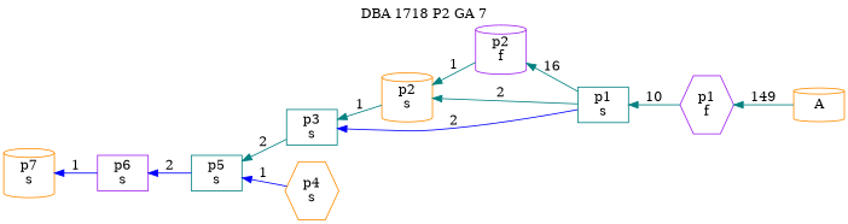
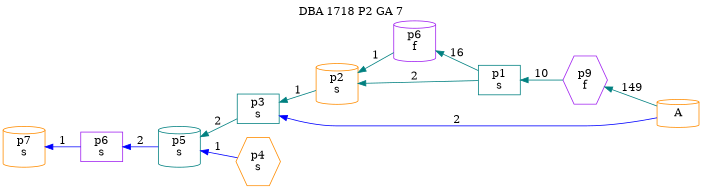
  digraph {
    label=" DBA 1718 P2 GA 7 "
    labelloc=tl
    rankdir=RL
    node [color=darkorange shape=cylinder]
    edge [color=teal]
    n1 [label=A]
-   n2 [color=purple label="p1\nf" shape=hexagon]
+   n2 [color=purple label="p9\nf" shape=hexagon]
    n3 [color=teal label="p1\ns" shape=box]
-   n4 [color=purple label="p2\nf"]
+   n4 [color=purple label="p6\nf"]
    n5 [label="p2\ns"]
    n6 [color=teal label="p3\ns" shape=box]
-   n7 [color=teal label="p5\ns" shape=box]
+   n7 [color=teal label="p5\ns"]
    n8 [color=purple label="p6\ns" shape=box]
    n9 [label="p4\ns" shape=hexagon]
    n10 [label="p7\ns"]
    n1 -> n2 [label=149]
    n2 -> n3 [label=10]
    n3 -> n4 [label=16]
    n3 -> n5 [label=2]
-   n3 -> n6 [color=blue label=2]
+   n1 -> n6 [color=blue label=2]
    n4 -> n5 [label=1]
    n5 -> n6 [label=1]
    n6 -> n7 [label=2]
    n7 -> n8 [color=blue label=2]
    n8 -> n10 [color=blue label=1]
    n9 -> n7 [color=blue label=1]
  }
